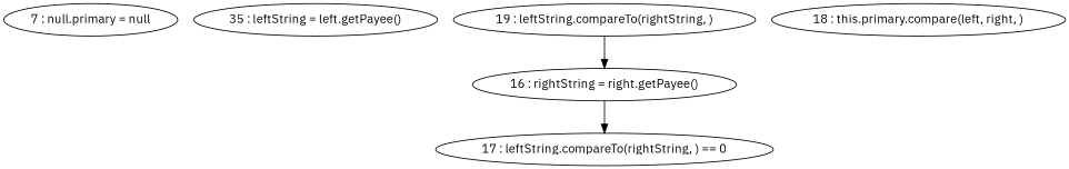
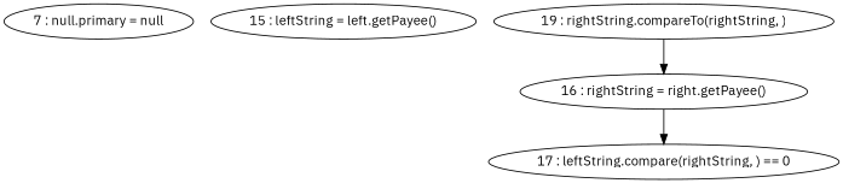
  digraph {
    fontname="IBM Plex Sans"
    node [fontname="IBM Plex Sans"]
    edge [fontname="IBM Plex Sans"]
    n1 [label="7 : null.primary = null"]
-   "15 : leftString = left.getPayee()" [label="35 : leftString = left.getPayee()"]
+   "15 : leftString = left.getPayee()"
    "16 : rightString = right.getPayee()"
-   "17 : leftString.compareTo(rightString, ) == 0"
-   "19 : leftString.compareTo(rightString, )"
-   "18 : this.primary.compare(left, right, )"
+   "17 : leftString.compareTo(rightString, ) == 0" [label="17 : leftString.compare(rightString, ) == 0"]
+   "19 : leftString.compareTo(rightString, )" [label="19 : rightString.compareTo(rightString, )"]
    "16 : rightString = right.getPayee()" -> "17 : leftString.compareTo(rightString, ) == 0"
    "19 : leftString.compareTo(rightString, )" -> "16 : rightString = right.getPayee()"
  }
